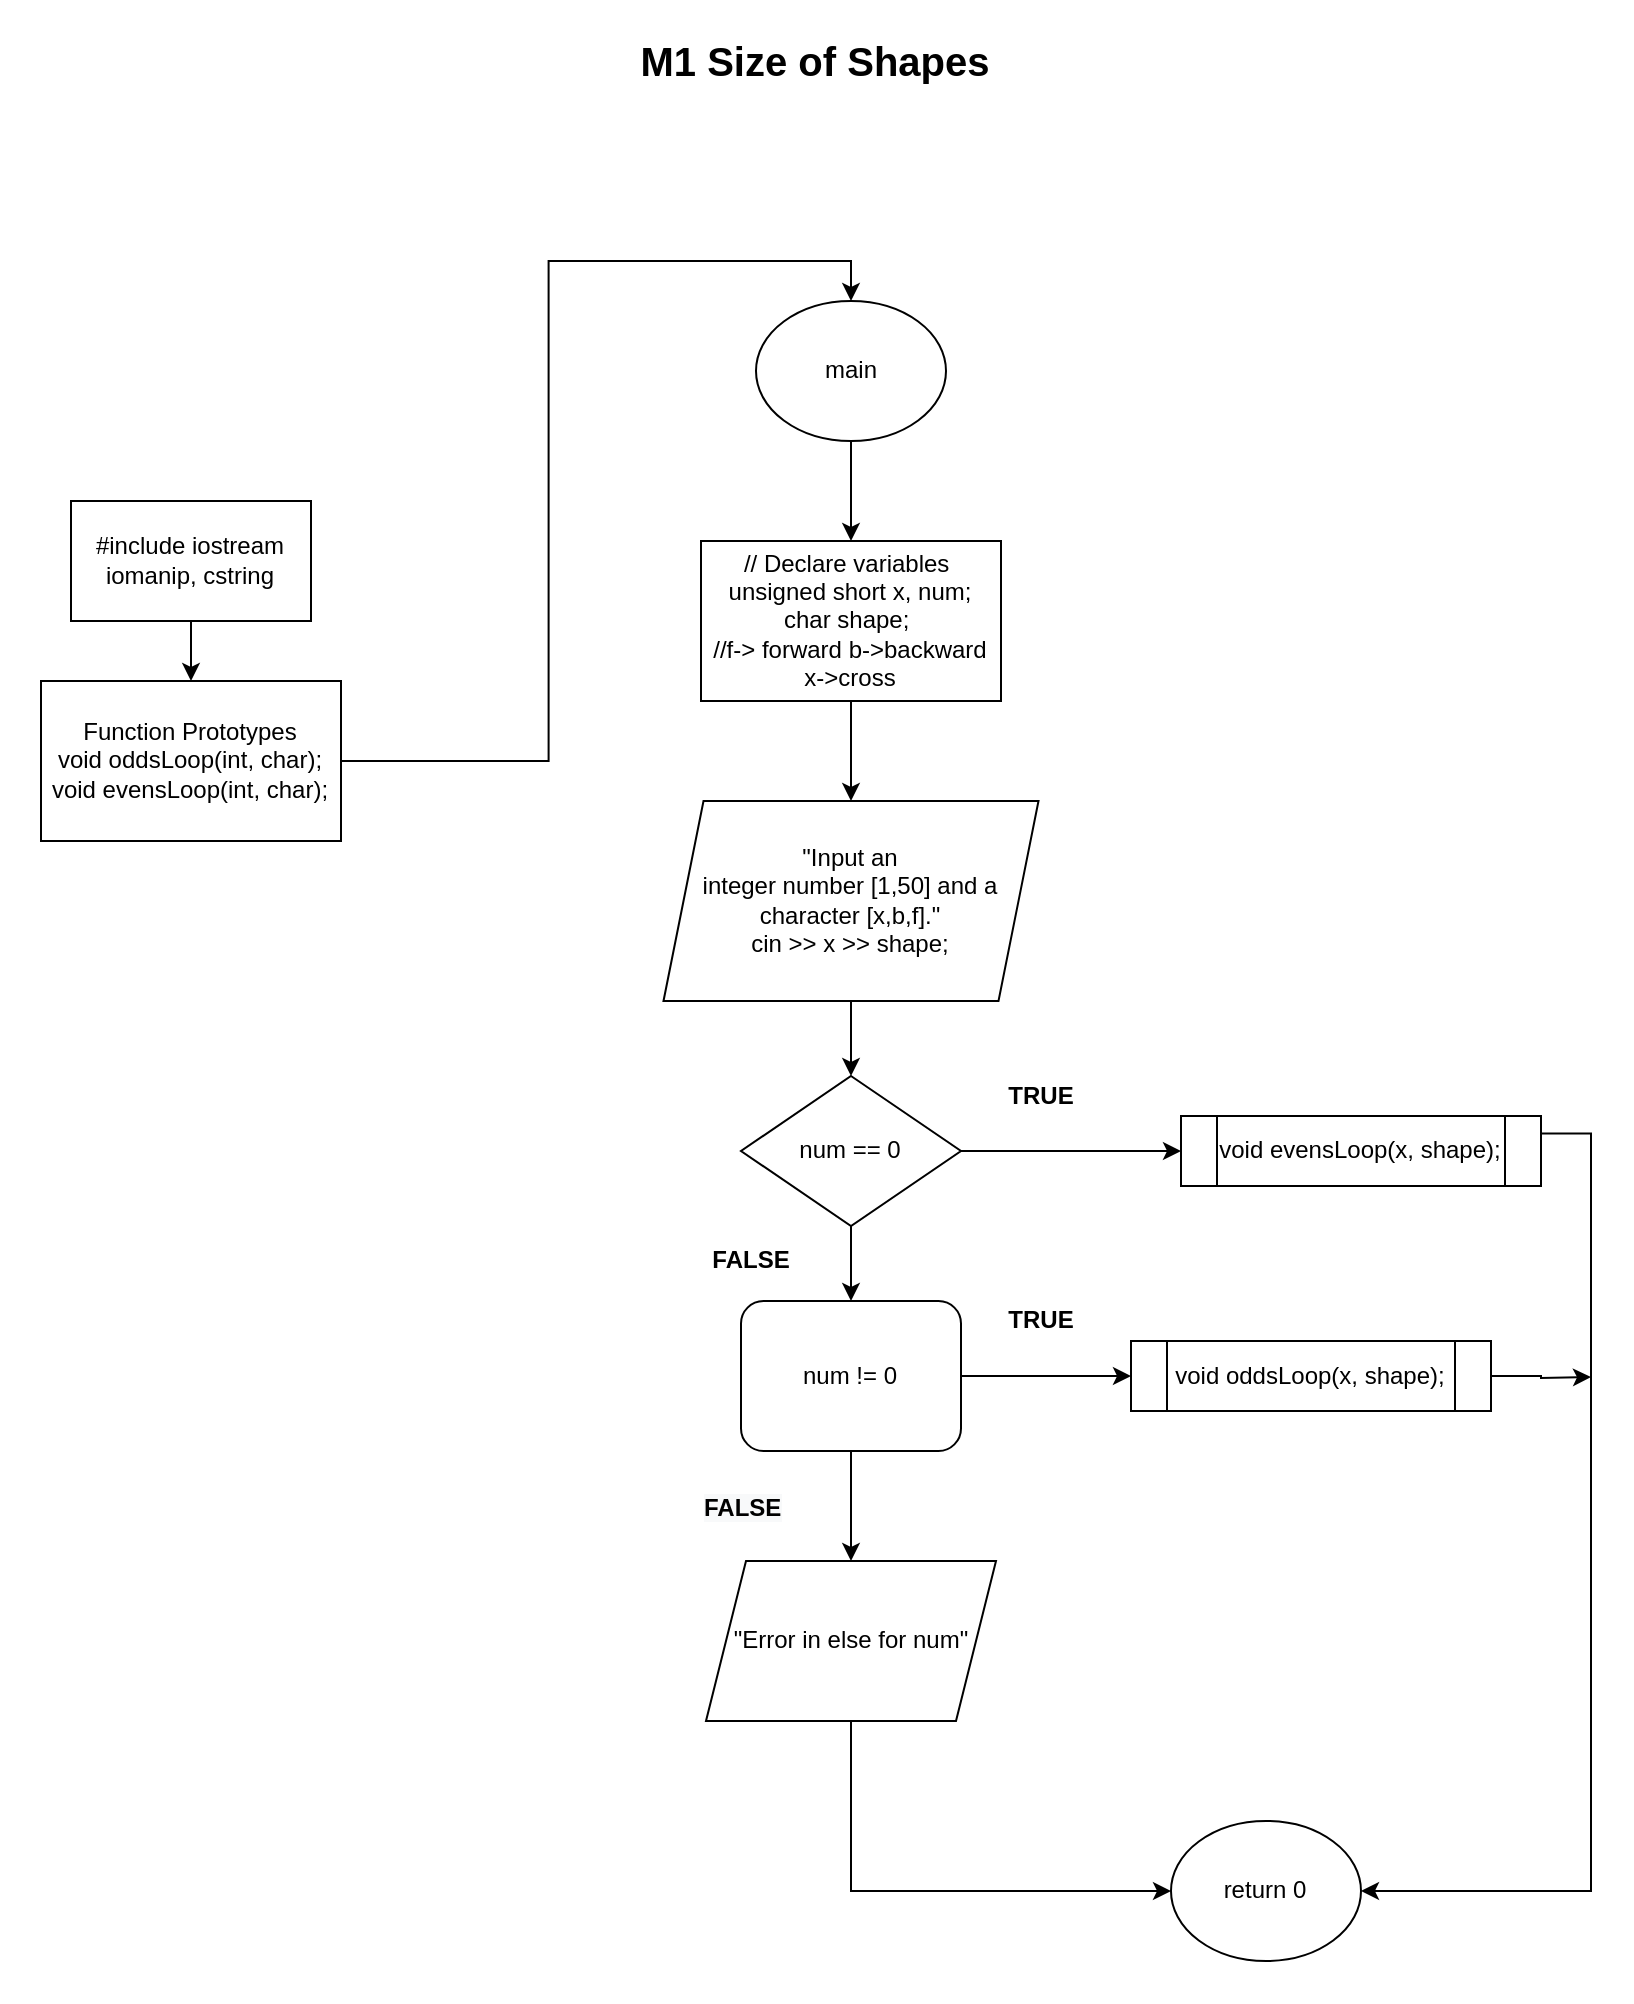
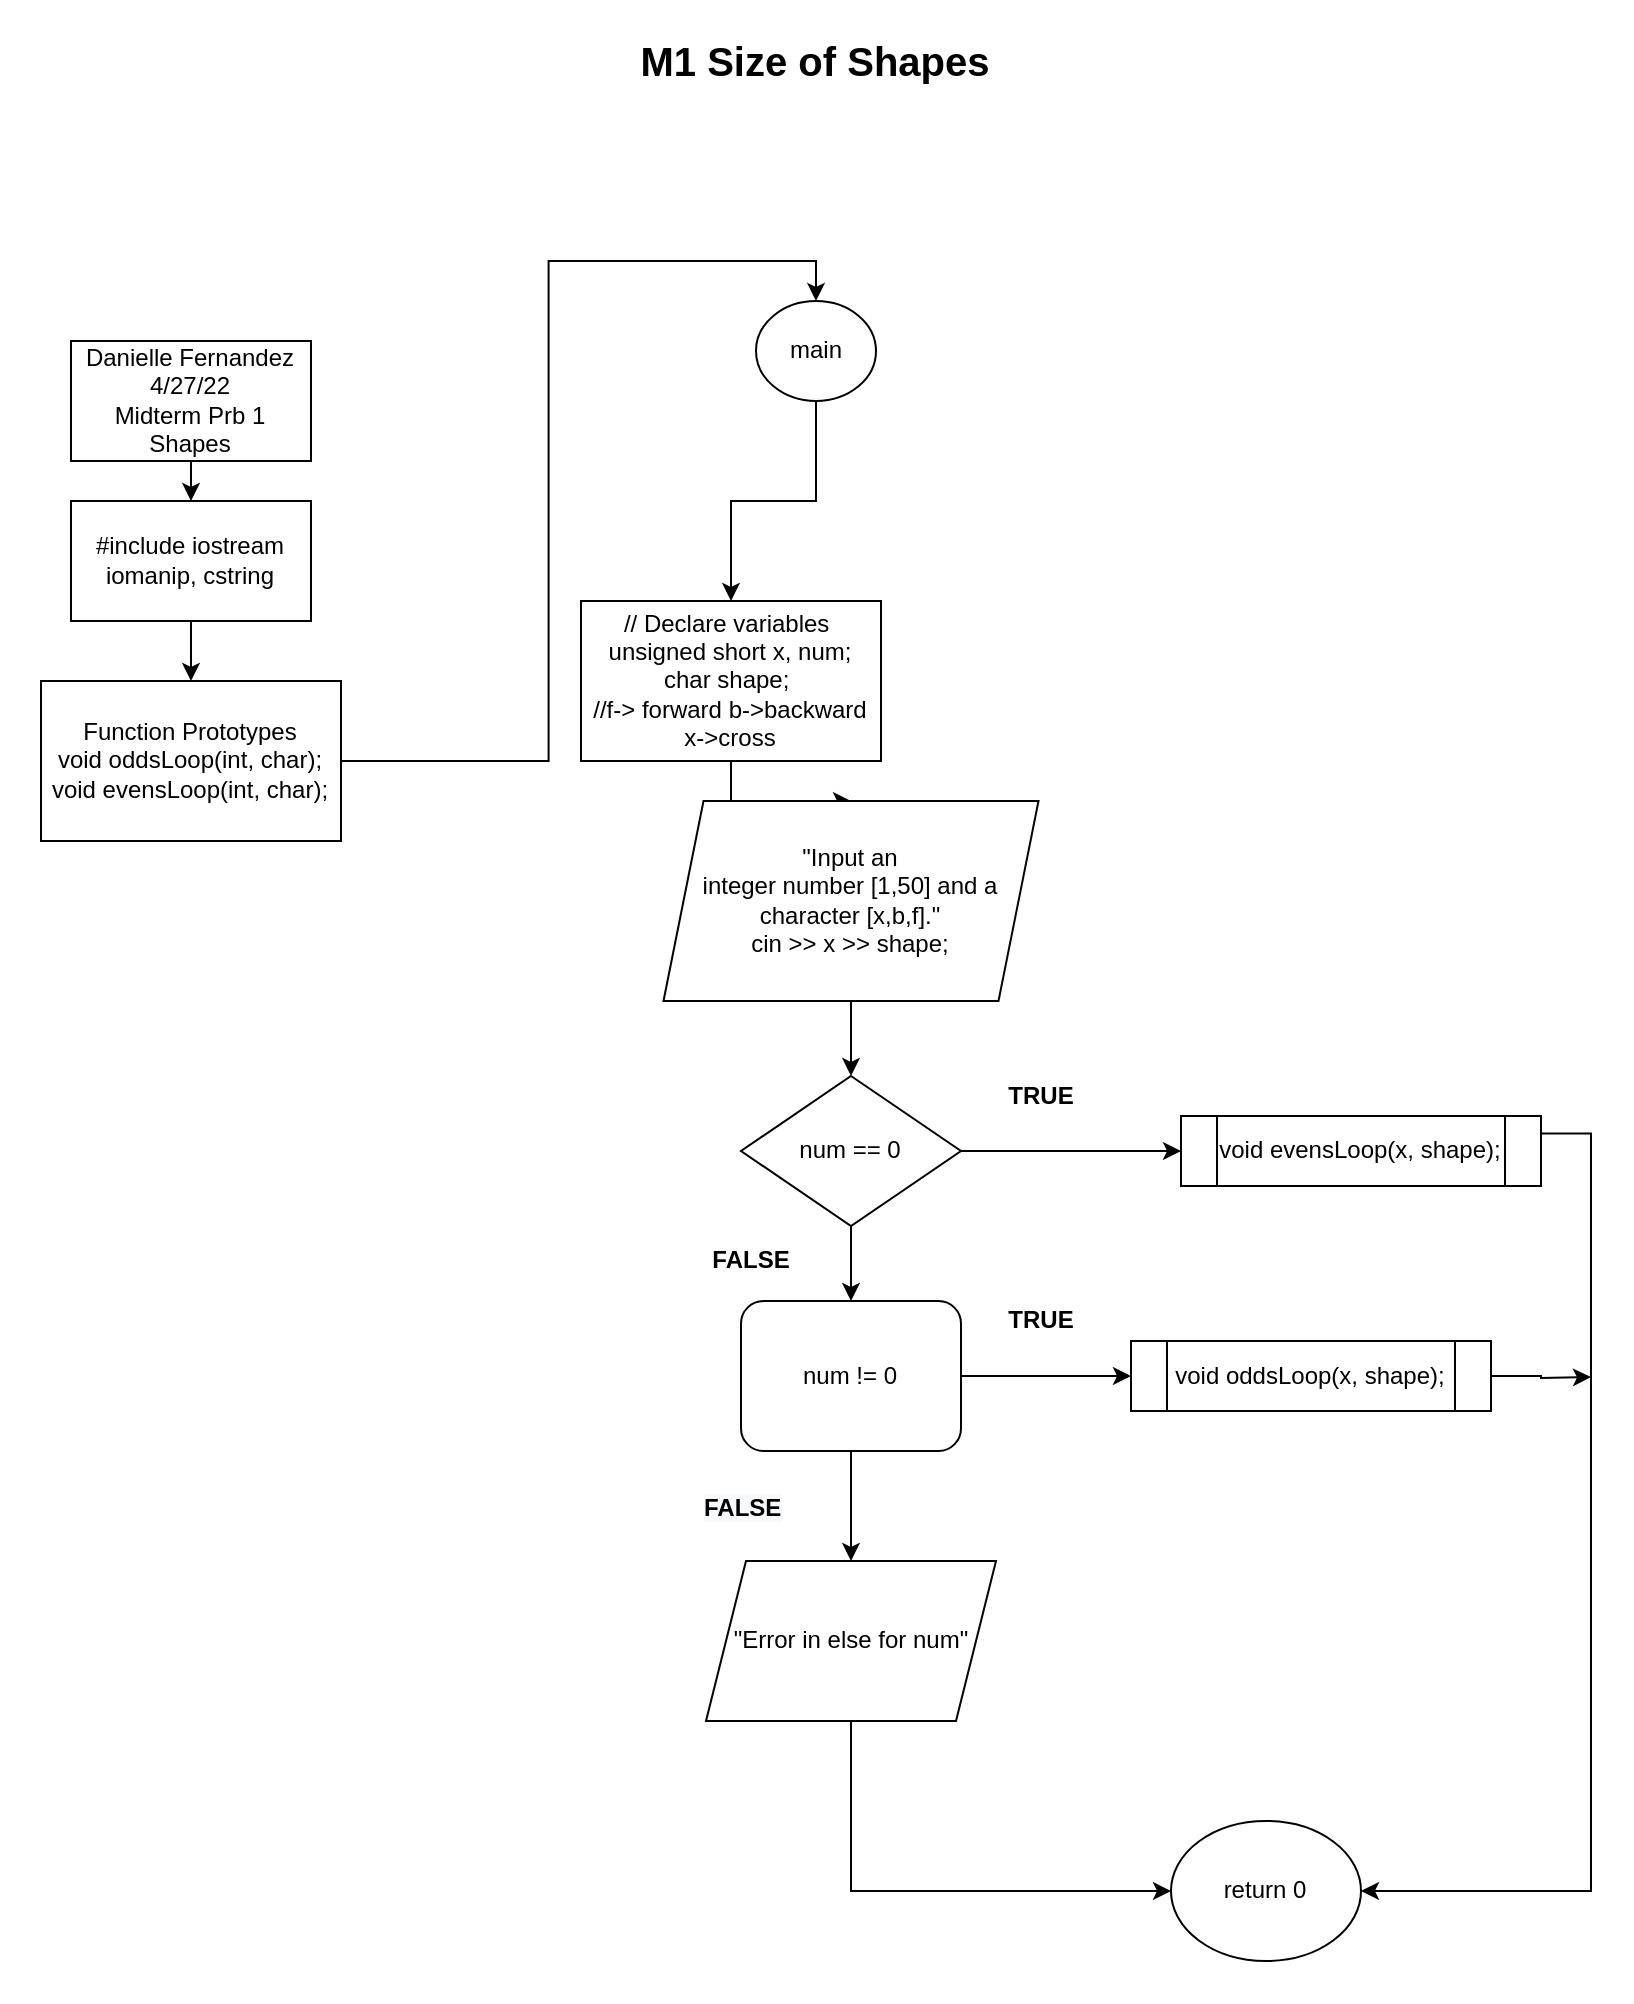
  <mxCell id="0" />
  <mxCell id="1" parent="0" />
+ <mxCell id="2" style="edgeStyle=orthogonalEdgeStyle;rounded=0;orthogonalLoop=1;jettySize=auto;html=1;exitX=0.5;exitY=1;exitDx=0;exitDy=0;entryX=0.5;entryY=0;entryDx=0;entryDy=0;" edge="1" parent="1" source="3" target="5"><mxGeometry relative="1" as="geometry" /></mxCell>
+ <mxCell id="3" value="Danielle Fernandez&lt;br&gt;4/27/22&lt;br&gt;Midterm Prb 1 Shapes" style="rounded=0;whiteSpace=wrap;html=1;" vertex="1" parent="1"><mxGeometry x="35" y="170" width="120" height="60" as="geometry" /></mxCell>
  <mxCell id="4" style="edgeStyle=orthogonalEdgeStyle;rounded=0;orthogonalLoop=1;jettySize=auto;html=1;" edge="1" parent="1" source="5"><mxGeometry relative="1" as="geometry"><mxPoint x="95" y="340" as="targetPoint" /></mxGeometry></mxCell>
  <mxCell id="5" value="#include iostream&lt;br&gt;iomanip, cstring" style="rounded=0;whiteSpace=wrap;html=1;" vertex="1" parent="1"><mxGeometry x="35" y="250" width="120" height="60" as="geometry" /></mxCell>
  <mxCell id="6" style="edgeStyle=orthogonalEdgeStyle;rounded=0;orthogonalLoop=1;jettySize=auto;html=1;fontColor=#000000;entryX=0.5;entryY=0;entryDx=0;entryDy=0;" edge="1" parent="1" source="7" target="23"><mxGeometry relative="1" as="geometry"><mxPoint x="235" y="130" as="targetPoint" /></mxGeometry></mxCell>
  <mxCell id="7" value="Function Prototypes&lt;br&gt;&lt;div&gt;&lt;div&gt;void oddsLoop(int, char);&lt;/div&gt;&lt;div&gt;void evensLoop(int, char);&lt;/div&gt;&lt;/div&gt;" style="rounded=0;whiteSpace=wrap;html=1;" vertex="1" parent="1"><mxGeometry x="20" y="340" width="150" height="80" as="geometry" /></mxCell>
  <mxCell id="8" style="edgeStyle=orthogonalEdgeStyle;rounded=0;orthogonalLoop=1;jettySize=auto;html=1;exitX=0.5;exitY=1;exitDx=0;exitDy=0;fontColor=#000000;" edge="1" parent="1" source="10" target="15"><mxGeometry relative="1" as="geometry" /></mxCell>
  <mxCell id="9" style="edgeStyle=orthogonalEdgeStyle;rounded=0;orthogonalLoop=1;jettySize=auto;html=1;exitX=1;exitY=0.5;exitDx=0;exitDy=0;entryX=0;entryY=0.5;entryDx=0;entryDy=0;fontColor=#000000;" edge="1" parent="1" source="10" target="12"><mxGeometry relative="1" as="geometry" /></mxCell>
  <mxCell id="10" value="num == 0" style="rhombus;whiteSpace=wrap;html=1;" vertex="1" parent="1"><mxGeometry x="370" y="537.5" width="110" height="75" as="geometry" /></mxCell>
  <mxCell id="11" style="edgeStyle=orthogonalEdgeStyle;rounded=0;orthogonalLoop=1;jettySize=auto;html=1;exitX=1;exitY=0.25;exitDx=0;exitDy=0;fontColor=#000000;entryX=1;entryY=0.5;entryDx=0;entryDy=0;" edge="1" parent="1" source="12" target="30"><mxGeometry relative="1" as="geometry"><mxPoint x="795" y="950" as="targetPoint" /><Array as="points"><mxPoint x="795" y="566" /><mxPoint x="795" y="945" /></Array></mxGeometry></mxCell>
  <mxCell id="12" value="void&amp;nbsp;evensLoop(x, shape);" style="shape=process;whiteSpace=wrap;html=1;backgroundOutline=1;" vertex="1" parent="1"><mxGeometry x="590" y="557.5" width="180" height="35" as="geometry" /></mxCell>
  <mxCell id="13" style="edgeStyle=orthogonalEdgeStyle;rounded=0;orthogonalLoop=1;jettySize=auto;html=1;exitX=1;exitY=0.5;exitDx=0;exitDy=0;entryX=0;entryY=0.5;entryDx=0;entryDy=0;fontColor=#000000;" edge="1" parent="1" source="15" target="19"><mxGeometry relative="1" as="geometry" /></mxCell>
  <mxCell id="14" style="edgeStyle=orthogonalEdgeStyle;rounded=0;orthogonalLoop=1;jettySize=auto;html=1;exitX=0.5;exitY=1;exitDx=0;exitDy=0;fontColor=#000000;" edge="1" parent="1" source="15"><mxGeometry relative="1" as="geometry"><mxPoint x="425" y="780" as="targetPoint" /></mxGeometry></mxCell>
  <mxCell id="15" value="num != 0" style="whiteSpace=wrap;html=1;rounded=1;" vertex="1" parent="1"><mxGeometry x="370" y="650" width="110" height="75" as="geometry" /></mxCell>
  <mxCell id="16" style="edgeStyle=orthogonalEdgeStyle;rounded=0;orthogonalLoop=1;jettySize=auto;html=1;exitX=0.5;exitY=1;exitDx=0;exitDy=0;fontColor=#000000;entryX=0;entryY=0.5;entryDx=0;entryDy=0;" edge="1" parent="1" source="17" target="30"><mxGeometry relative="1" as="geometry"><mxPoint x="425" y="960" as="targetPoint" /></mxGeometry></mxCell>
  <mxCell id="17" value="&quot;Error in else for num&quot;" style="shape=parallelogram;perimeter=parallelogramPerimeter;whiteSpace=wrap;html=1;fixedSize=1;fontColor=#000000;" vertex="1" parent="1"><mxGeometry x="352.5" y="780" width="145" height="80" as="geometry" /></mxCell>
  <mxCell id="18" style="edgeStyle=orthogonalEdgeStyle;rounded=0;orthogonalLoop=1;jettySize=auto;html=1;exitX=1;exitY=0.5;exitDx=0;exitDy=0;fontColor=#000000;" edge="1" parent="1" source="19"><mxGeometry relative="1" as="geometry"><mxPoint x="795" y="688" as="targetPoint" /></mxGeometry></mxCell>
  <mxCell id="19" value="void oddsLoop(x, shape);" style="shape=process;whiteSpace=wrap;html=1;backgroundOutline=1;" vertex="1" parent="1"><mxGeometry x="565" y="670" width="180" height="35" as="geometry" /></mxCell>
  <mxCell id="20" style="edgeStyle=orthogonalEdgeStyle;rounded=0;orthogonalLoop=1;jettySize=auto;html=1;exitX=0.5;exitY=1;exitDx=0;exitDy=0;entryX=0.5;entryY=0;entryDx=0;entryDy=0;" edge="1" parent="1" source="21" target="25"><mxGeometry relative="1" as="geometry" /></mxCell>
- <mxCell id="21" value="&lt;div&gt;// Declare variables&amp;nbsp;&lt;/div&gt;&lt;div&gt;unsigned short x, num;&lt;br&gt;&lt;/div&gt;&lt;div&gt;char shape;&amp;nbsp;&lt;/div&gt;&lt;div&gt;//f-&amp;gt; forward b-&amp;gt;backward x-&amp;gt;cross&lt;br&gt;&lt;/div&gt;" style="rounded=0;whiteSpace=wrap;html=1;" vertex="1" parent="1"><mxGeometry x="350" y="270" width="150" height="80" as="geometry" /></mxCell>
+ <mxCell id="21" value="&lt;div&gt;// Declare variables&amp;nbsp;&lt;/div&gt;&lt;div&gt;unsigned short x, num;&lt;br&gt;&lt;/div&gt;&lt;div&gt;char shape;&amp;nbsp;&lt;/div&gt;&lt;div&gt;//f-&amp;gt; forward b-&amp;gt;backward x-&amp;gt;cross&lt;br&gt;&lt;/div&gt;" style="rounded=0;whiteSpace=wrap;html=1;" vertex="1" parent="1"><mxGeometry x="290" y="300" width="150" height="80" as="geometry" /></mxCell>
  <mxCell id="22" style="edgeStyle=orthogonalEdgeStyle;rounded=0;orthogonalLoop=1;jettySize=auto;html=1;exitX=0.5;exitY=1;exitDx=0;exitDy=0;entryX=0.5;entryY=0;entryDx=0;entryDy=0;" edge="1" parent="1" source="23" target="21"><mxGeometry relative="1" as="geometry" /></mxCell>
- <mxCell id="23" value="main" style="ellipse;whiteSpace=wrap;html=1;" vertex="1" parent="1"><mxGeometry x="377.5" y="150" width="95" height="70" as="geometry" /></mxCell>
+ <mxCell id="23" value="main" style="ellipse;whiteSpace=wrap;html=1;" vertex="1" parent="1"><mxGeometry x="377.5" y="150" width="60" height="50" as="geometry" /></mxCell>
  <mxCell id="24" style="edgeStyle=orthogonalEdgeStyle;rounded=0;orthogonalLoop=1;jettySize=auto;html=1;exitX=0.5;exitY=1;exitDx=0;exitDy=0;fontColor=#000000;" edge="1" parent="1" source="25" target="10"><mxGeometry relative="1" as="geometry" /></mxCell>
  <mxCell id="25" value="&quot;Input an &lt;br&gt;integer number [1,50] and a character [x,b,f].&quot;&lt;br&gt;cin &amp;gt;&amp;gt; x &amp;gt;&amp;gt; shape;" style="shape=parallelogram;perimeter=parallelogramPerimeter;whiteSpace=wrap;html=1;fixedSize=1;" vertex="1" parent="1"><mxGeometry x="331.25" y="400" width="187.5" height="100" as="geometry" /></mxCell>
  <mxCell id="26" value="&lt;b&gt;TRUE&lt;/b&gt;" style="text;html=1;resizable=0;autosize=1;align=center;verticalAlign=middle;points=[];fillColor=none;strokeColor=none;rounded=0;" vertex="1" parent="1"><mxGeometry x="495" y="537.5" width="50" height="20" as="geometry" /></mxCell>
  <mxCell id="27" value="&lt;b&gt;TRUE&lt;/b&gt;" style="text;html=1;resizable=0;autosize=1;align=center;verticalAlign=middle;points=[];fillColor=none;strokeColor=none;rounded=0;" vertex="1" parent="1"><mxGeometry x="495" y="650" width="50" height="20" as="geometry" /></mxCell>
  <mxCell id="28" value="&lt;b&gt;FALSE&lt;/b&gt;" style="text;html=1;resizable=0;autosize=1;align=center;verticalAlign=middle;points=[];fillColor=none;strokeColor=none;rounded=0;" vertex="1" parent="1"><mxGeometry x="350" y="620" width="50" height="20" as="geometry" /></mxCell>
  <mxCell id="29" value="&lt;b style=&quot;color: rgb(0, 0, 0); font-family: helvetica; font-size: 12px; font-style: normal; letter-spacing: normal; text-align: center; text-indent: 0px; text-transform: none; word-spacing: 0px; background-color: rgb(248, 249, 250);&quot;&gt;FALSE&lt;/b&gt;" style="text;whiteSpace=wrap;html=1;fontColor=#000000;" vertex="1" parent="1"><mxGeometry x="350" y="740" width="60" height="30" as="geometry" /></mxCell>
  <mxCell id="30" value="return 0" style="ellipse;whiteSpace=wrap;html=1;" vertex="1" parent="1"><mxGeometry x="585" y="910" width="95" height="70" as="geometry" /></mxCell>
  <mxCell id="31" value="&lt;b&gt;&lt;font style=&quot;font-size: 20px&quot;&gt;M1 Size of Shapes&lt;/font&gt;&lt;/b&gt;" style="text;html=1;resizable=0;autosize=1;align=center;verticalAlign=middle;points=[];fillColor=none;strokeColor=none;rounded=0;" vertex="1" parent="1"><mxGeometry x="312" y="20" width="190" height="20" as="geometry" /></mxCell>
